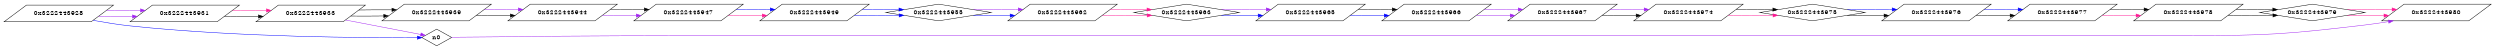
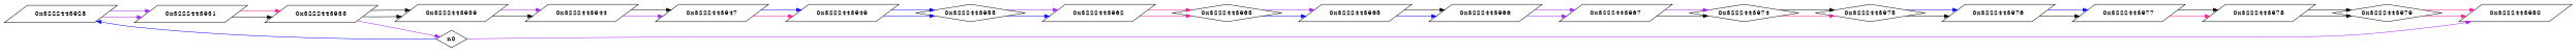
  digraph {
    rankdir=LR
    node [shape=parallelogram]
    edge [color=black]
    n1 [label="0x3222443928"]
    n2 [label="0x3222443931"]
    n3 [label="0x3222443933"]
    n4 [label="0x3222443939"]
    n0 [shape=diamond]
    n5 [label="0x3222443944"]
    n20 [label="0x3222443980"]
    n6 [label="0x3222443947"]
    n7 [label="0x3222443949"]
    n8 [label="0x3222443955" shape=diamond]
    n9 [label="0x3222443962"]
    n10 [label="0x3222443963" shape=diamond]
    n11 [label="0x3222443965"]
    n12 [label="0x3222443966"]
    n13 [label="0x3222443967"]
-   n14 [label="0x3222443974"]
+   n14 [label="0x3222443974" shape=diamond]
    n15 [label="0x3222443975" shape=diamond]
    n16 [label="0x3222443976"]
    n17 [label="0x3222443977"]
    n18 [label="0x3222443978"]
    n19 [label="0x3222443979" shape=diamond]
    n1 -> n2 [color=purple]
    n1 -> n2 [color=purple]
    n2 -> n3
    n2 -> n3 [color=deeppink]
    n3 -> n4
    n3 -> n4
    n3 -> n0 [color=purple]
    n4 -> n5
    n4 -> n5 [color=purple]
-   n1 -> n0 [color=blue]
+   n0 -> n1 [color=blue]
    n0 -> n20 [color=purple]
    n5 -> n6 [color=purple]
    n5 -> n6
    n6 -> n7 [color=deeppink]
    n6 -> n7 [color=blue]
    n7 -> n8 [color=blue]
    n7 -> n8 [color=blue]
    n8 -> n9 [color=blue]
    n8 -> n9 [color=purple]
    n9 -> n10 [color=deeppink]
    n9 -> n10 [color=deeppink]
    n10 -> n11 [color=blue]
    n10 -> n11 [color=purple]
    n11 -> n12 [color=blue]
    n11 -> n12
    n12 -> n13 [color=purple]
    n12 -> n13 [color=purple]
    n13 -> n14
    n13 -> n14 [color=purple]
    n14 -> n15 [color=deeppink]
    n14 -> n15
    n15 -> n16
    n15 -> n16 [color=blue]
    n16 -> n17
    n16 -> n17 [color=blue]
    n17 -> n18 [color=deeppink]
    n17 -> n18
    n18 -> n19
    n18 -> n19
    n19 -> n20 [color=deeppink]
    n19 -> n20 [color=deeppink]
  }
